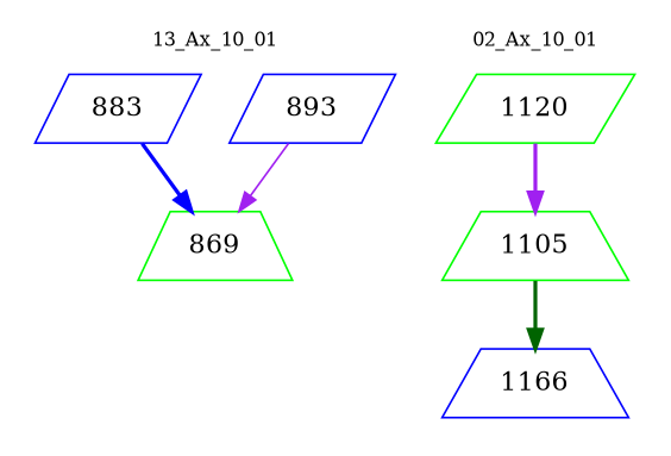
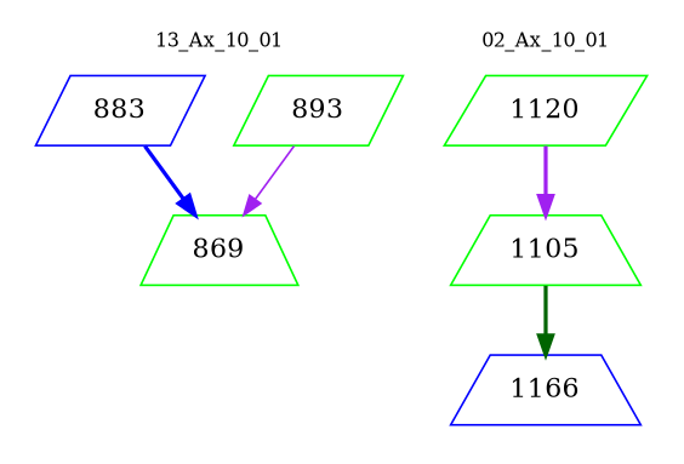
  digraph {
    node [color=green shape=parallelogram]
    edge [color=purple style=bold]
-   n1 [color=blue label=893]
+   n1 [label=893]
    n2 [label=869 shape=trapezium]
    n3 [color=blue label=883]
    n4 [label=1120]
    n5 [label=1105 shape=trapezium]
    n6 [color=blue label=1166 shape=trapezium]
    subgraph cluster_1 {
      color=white
      fontsize=10
      label="13_Ax_10_01"
      n1
      n2
      n3
    }
    subgraph cluster_2 {
      color=white
      fontsize=10
      label="02_Ax_10_01"
      n4
      n5
      n6
    }
    n1 -> n2 [style=solid]
    n3 -> n2 [color=blue]
    n4 -> n5
    n5 -> n6 [color=darkgreen]
  }
